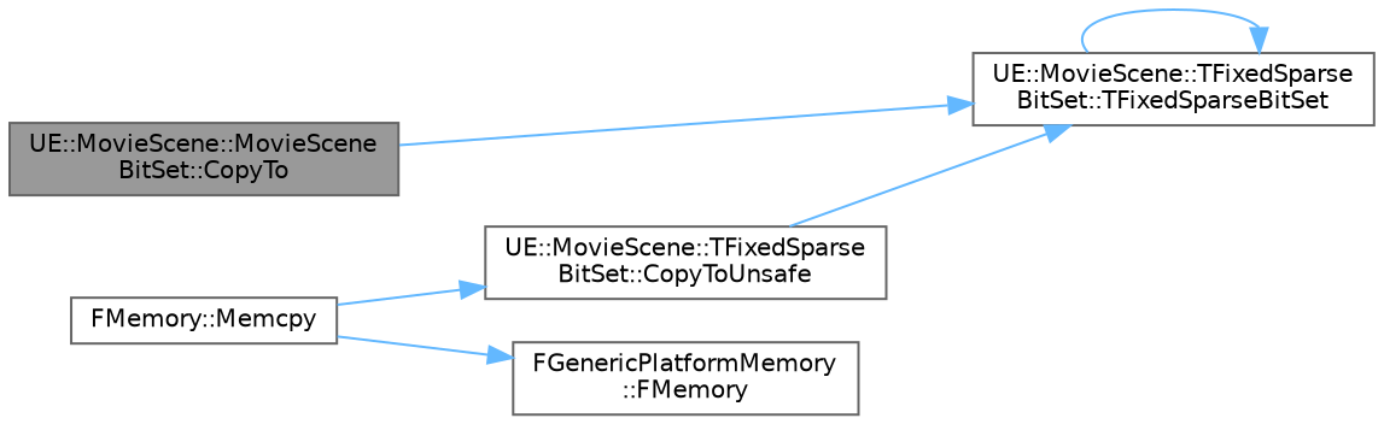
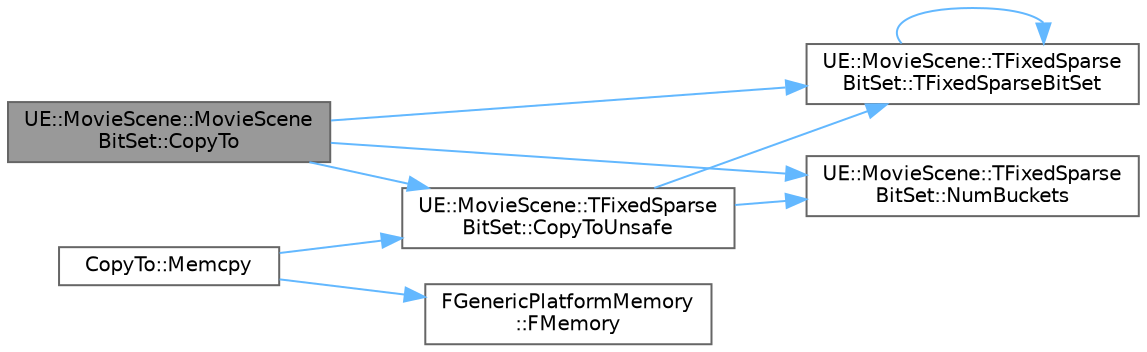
  digraph {
    rankdir=LR
    node [color=grey40 fillcolor=white fontname=Helvetica fontsize=10 shape=box style=filled]
    edge [color=steelblue1 fontname=Helvetica fontsize=10 labelfontname=Helvetica labelfontsize=10 style=solid]
    n1 [color=gray40 fillcolor=grey60 fontcolor=black height=0.2 label="UE::MovieScene::MovieScene\lBitSet::CopyTo" width=0.4]
    n2 [height=0.2 label="UE::MovieScene::TFixedSparse\lBitSet::TFixedSparseBitSet" width=0.4]
    n3 [height=0.2 label="UE::MovieScene::TFixedSparse\lBitSet::CopyToUnsafe" width=0.4]
-   n5 [height=0.2 label="FMemory::Memcpy" width=0.4]
+   n4 [height=0.2 label="UE::MovieScene::TFixedSparse\lBitSet::NumBuckets" width=0.4]
+   n5 [height=0.2 label="CopyTo::Memcpy" width=0.4]
    n6 [height=0.2 label="FGenericPlatformMemory\l::FMemory" width=0.4]
    n1 -> n2
+   n1 -> n3
+   n1 -> n4
    n2 -> n2
    n3 -> n2
+   n3 -> n4
    n5 -> n3
    n5 -> n6
  }
